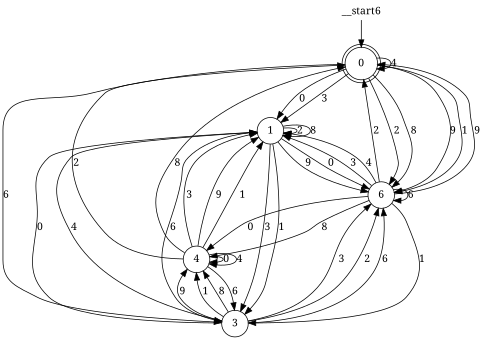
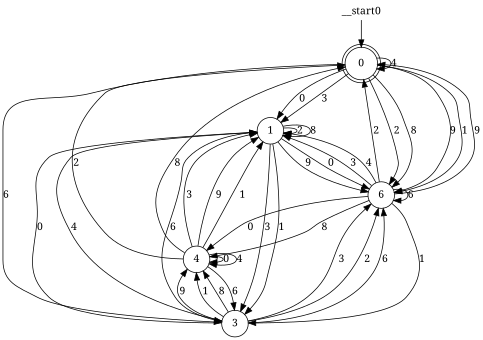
  digraph {
    fontname="Noto Serif"
    node [fontname="Noto Serif" shape=circle]
    edge [fontname="Noto Serif"]
    n1 [label=0 shape=doublecircle]
    n2 [label=1]
    n3 [label=6]
    n4 [label=3]
    n5 [label=4]
-   __start0 [height=0 shape=none width=0 label=__start6]
+   __start0 [height=0 shape=none width=0]
    n1 -> n1 [label=4]
    n1 -> n2 [label=3]
    n1 -> n2 [label=0]
    n1 -> n3 [label=9]
    n1 -> n3 [label=1]
    n1 -> n3 [label=2]
    n1 -> n3 [label=8]
    n1 -> n4 [label=6]
    n2 -> n2 [label=2]
    n2 -> n2 [label=8]
    n2 -> n3 [label=9]
    n2 -> n3 [label=0]
    n2 -> n4 [label=3]
    n2 -> n4 [label=1]
    n2 -> n4 [label=6]
    n3 -> n1 [label=9]
    n3 -> n1 [label=2]
    n3 -> n2 [label=3]
    n3 -> n2 [label=4]
    n3 -> n3 [label=6]
    n3 -> n4 [label=1]
    n3 -> n5 [label=0]
    n3 -> n5 [label=8]
    n4 -> n2 [label=0]
    n4 -> n2 [label=4]
    n4 -> n3 [label=3]
    n4 -> n3 [label=2]
    n4 -> n3 [label=6]
    n4 -> n5 [label=9]
    n4 -> n5 [label=1]
    n4 -> n5 [label=8]
    n5 -> n1 [label=2]
    n5 -> n1 [label=8]
    n5 -> n2 [label=3]
    n5 -> n2 [label=9]
    n5 -> n2 [label=1]
    n5 -> n4 [label=6]
    n5 -> n5 [label=0]
    n5 -> n5 [label=4]
    __start0 -> n1
  }
